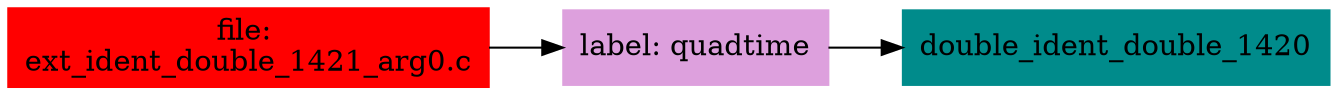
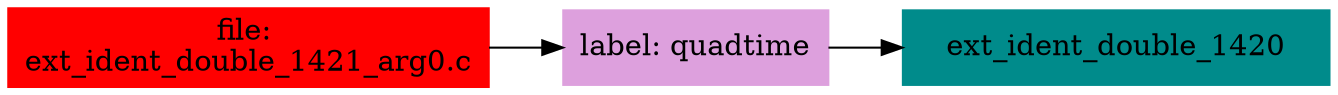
  digraph {
    rankdir=LR
    node [shape=box style=filled]
    n1 [color=red label="file: \next_ident_double_1421_arg0.c"]
    n2 [color=plum label="label: quadtime"]
-   n3 [color=cyan4 label=double_ident_double_1420]
+   n3 [color=cyan4 label=ext_ident_double_1420]
    n1 -> n2
    n2 -> n3
  }
